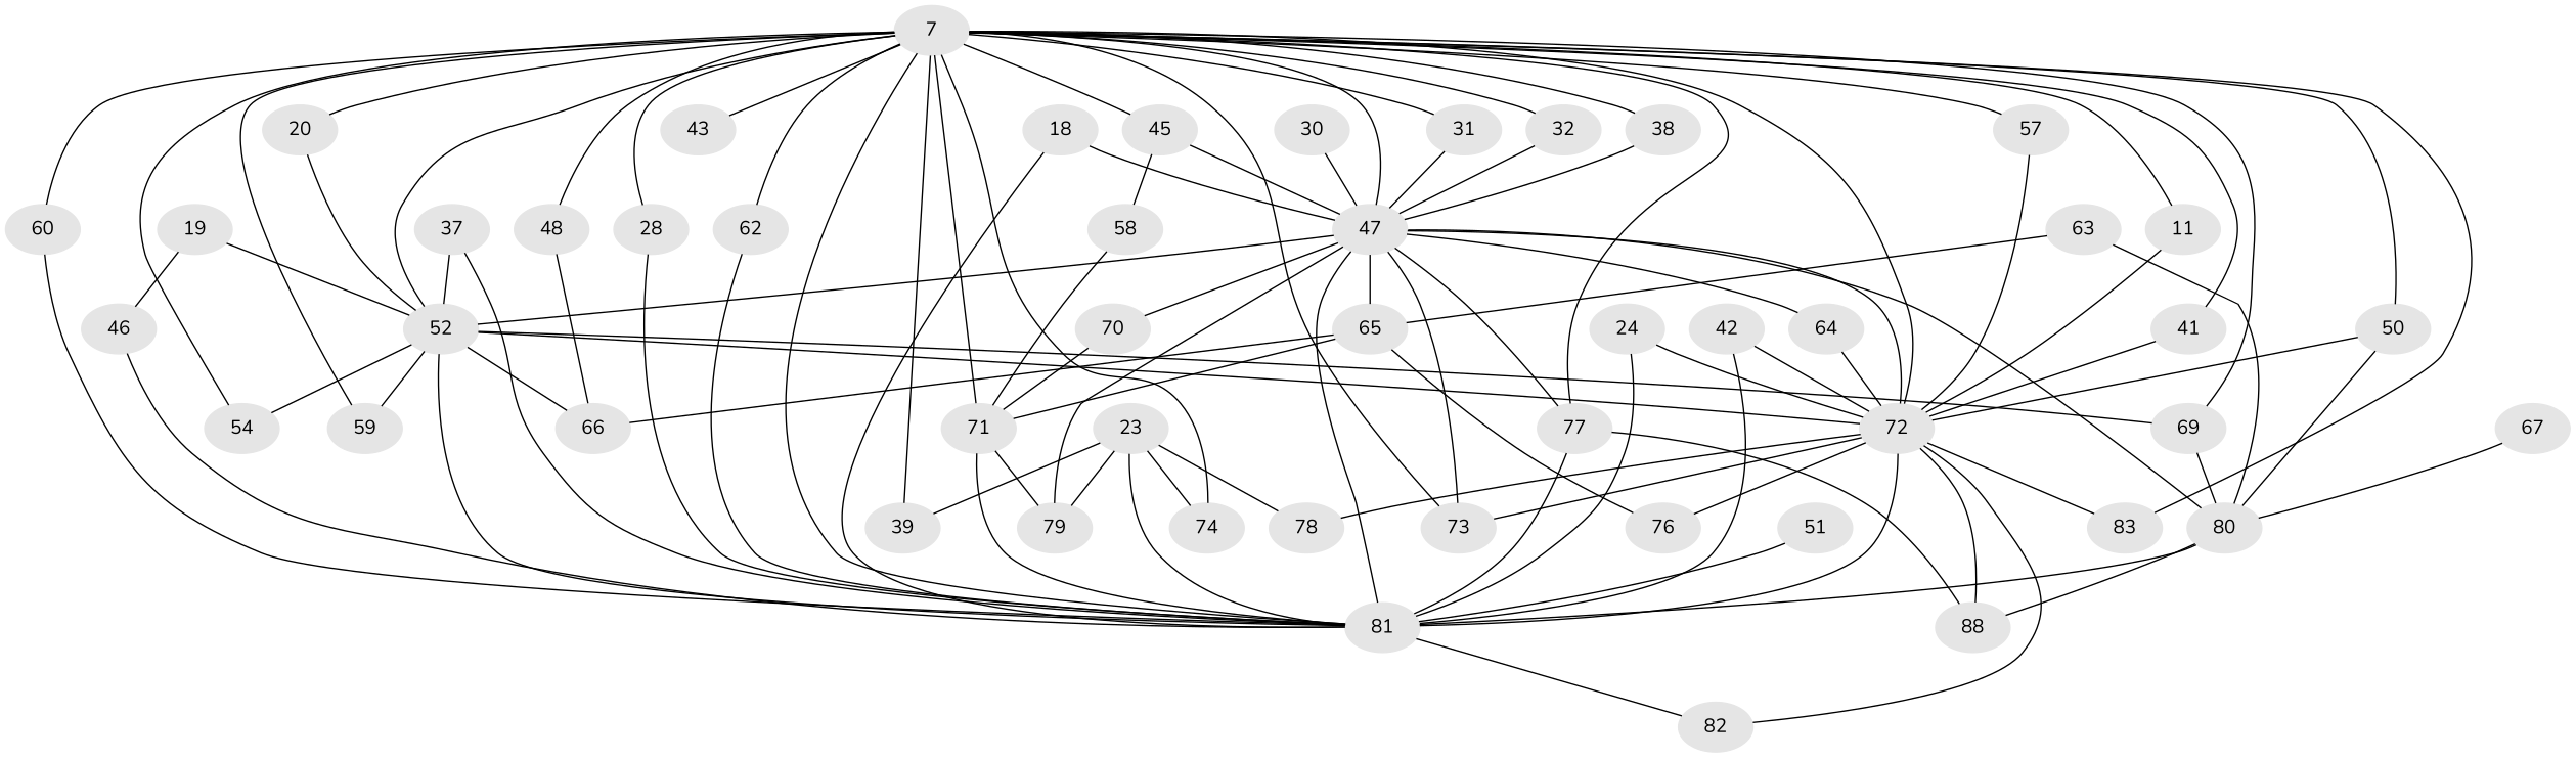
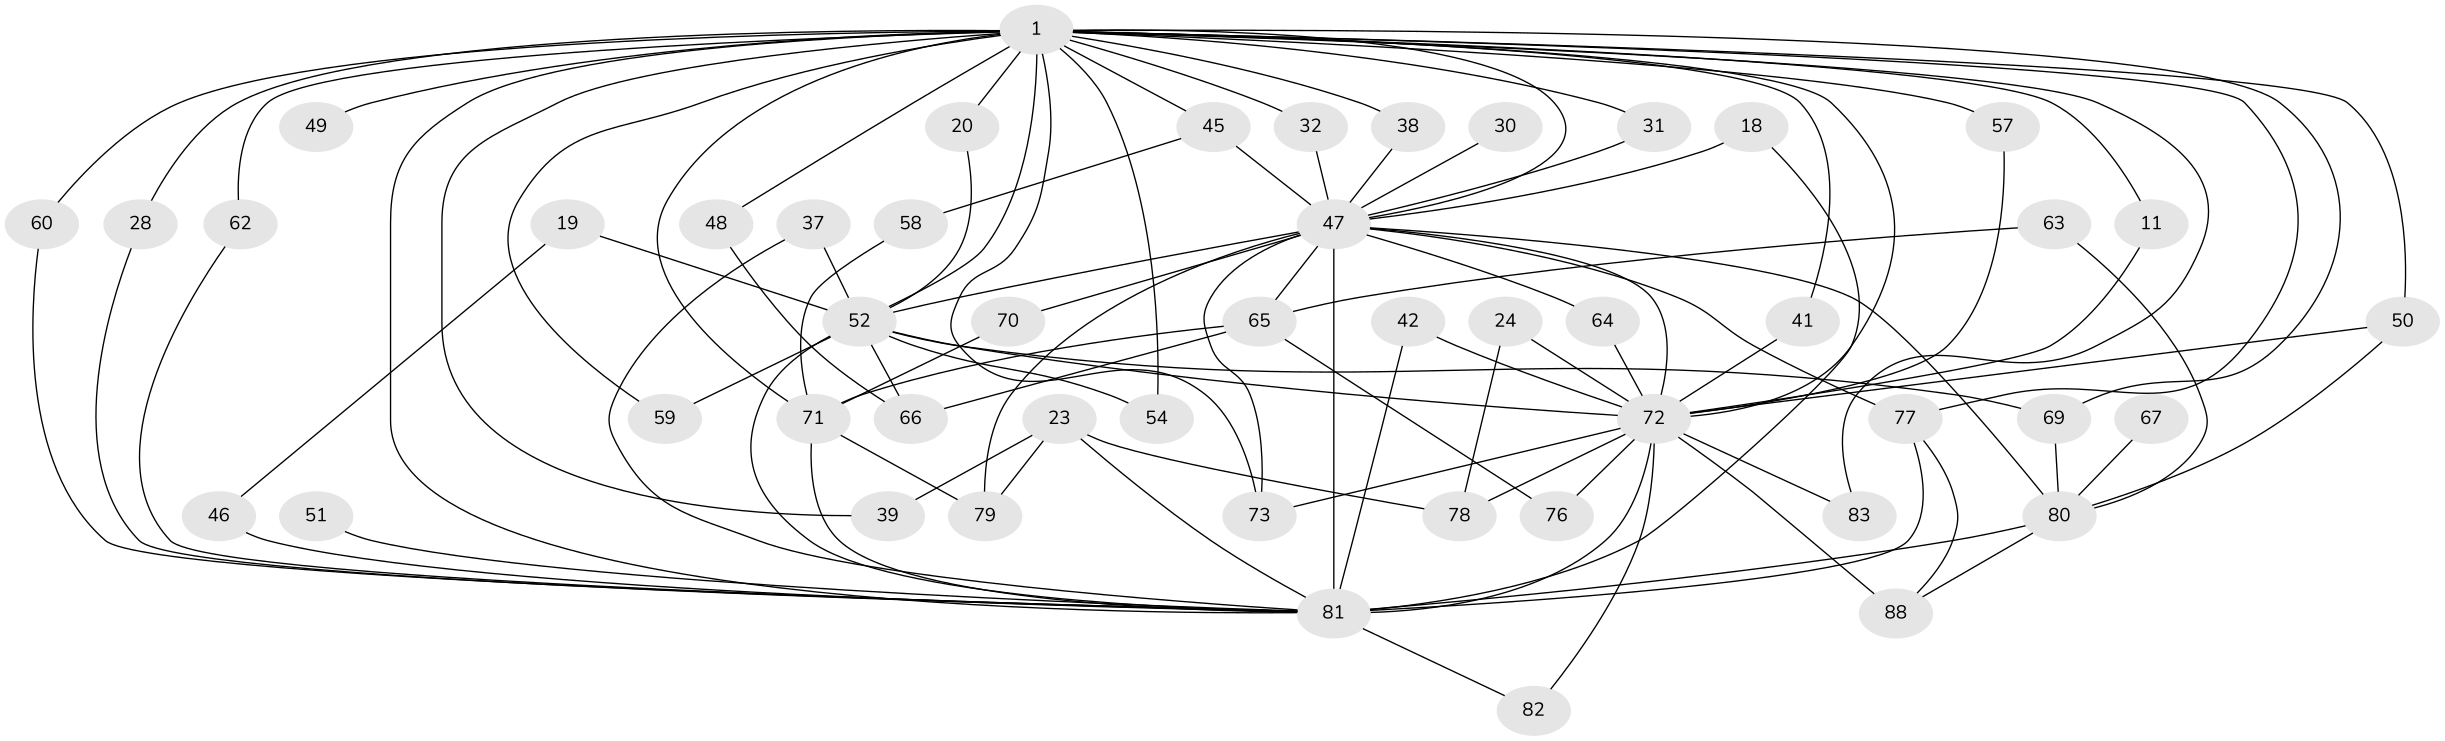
  graph {
    fontname=Nunito
    node [color=gray90 fontname=Nunito style=filled]
    edge [fontname=Nunito]
-   7 [super="+5"]
+   7 [super="+5" label=1]
    11
    20
    28
    31
    32
    38
    39
    41
    45 [super="+15"]
    47 [super="+26+4"]
    48
-   49 [label=43]
+   49
    50 [super="+33"]
    52 [super="+21+9"]
    54
    57
    59
    60
    62
    69 [super="+44"]
    71 [super="+25+53"]
    72 [super="+13+6"]
    73 [super="+27+55"]
-   74
    77 [super="+61"]
    81 [super="+75+68+10"]
    83
    58
    79 [super="+34"]
    64
    65 [super="+35"]
    70
    80 [super="+56+40+16"]
    66 [super="+36"]
    78
    76
    82
    n39 [label=88 super="+43"]
    18
    19
    46
    23
    24
    30
    37 [super="+17"]
    42
    51
    63
    67
    7 -- 11
    7 -- 20
    7 -- 28
    7 -- 31
    7 -- 32
    7 -- 38
    7 -- 39
    7 -- 41
    7 -- 45
    7 -- 47 [weight=5]
    7 -- 48
    7 -- 49 [weight=2]
    7 -- 50
    7 -- 52 [weight=5]
    7 -- 54
    7 -- 57
    7 -- 59
    7 -- 60
    7 -- 62
    7 -- 69
    7 -- 71 [weight=4]
    7 -- 72 [weight=4]
    7 -- 73
-   7 -- 74
    7 -- 77
    7 -- 81 [weight=5]
    7 -- 83
    11 -- 72
    20 -- 52
    28 -- 81
    31 -- 47
    32 -- 47
    38 -- 47
    41 -- 72
    45 -- 47 [weight=2]
    45 -- 58
    47 -- 52 [weight=6]
    47 -- 72 [weight=4]
    47 -- 73 [weight=2]
    47 -- 77
    47 -- 81 [weight=5]
    47 -- 79
    47 -- 64
    47 -- 65 [weight=2]
    47 -- 70
    47 -- 80
    48 -- 66
    50 -- 72
    50 -- 80
    52 -- 54
    52 -- 59
    52 -- 69
    52 -- 72 [weight=5]
    52 -- 81 [weight=4]
    52 -- 66 [weight=2]
    57 -- 72
    60 -- 81
    62 -- 81
    69 -- 80
    71 -- 81
    71 -- 79
    72 -- 73
    72 -- 81 [weight=5]
    72 -- 83
    72 -- 78
    72 -- 76
    72 -- 82
    72 -- n39 [weight=2]
    77 -- 81
    77 -- n39
    81 -- 82
    58 -- 71
    64 -- 72
    65 -- 71
    65 -- 66
    65 -- 76
    70 -- 71
    80 -- 81 [weight=7]
    80 -- n39
    18 -- 47
    18 -- 81
    19 -- 52 [weight=2]
    19 -- 46
    46 -- 81
    23 -- 39
-   23 -- 74
    23 -- 81 [weight=2]
    23 -- 79
    23 -- 78
    24 -- 72
-   24 -- 81
+   24 -- 78
    30 -- 47 [weight=2]
    37 -- 52
    37 -- 81 [weight=2]
    42 -- 72
    42 -- 81
    51 -- 81 [weight=2]
    63 -- 65
    63 -- 80
    67 -- 80
  }
